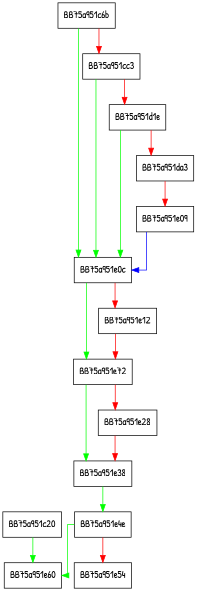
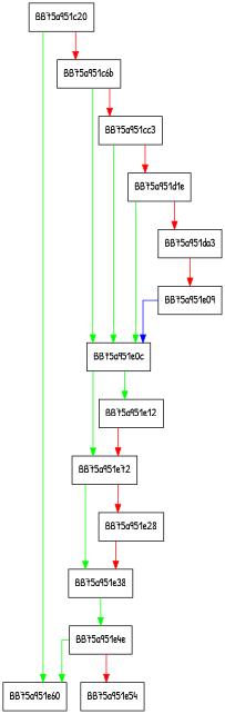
  digraph {
    fontname="Patrick Hand"
    splines=ortho
    node [fontname="Patrick Hand" shape=box]
    edge [color=red fontname="Patrick Hand"]
    BB75a951c20
    BB75a951e60
    BB75a951c6b
    BB75a951e0c
    BB75a951cc3
    n6 [label=BB75a951e72]
    BB75a951e12
    BB75a951d1e
    BB75a951e38
    BB75a951e28
    BB75a951da3
    BB75a951e09
    BB75a951e4e
    BB75a951e54
    BB75a951c20 -> BB75a951e60 [color=green]
+   BB75a951c20 -> BB75a951c6b
    BB75a951c6b -> BB75a951e0c [color=green]
    BB75a951c6b -> BB75a951cc3
    BB75a951e0c -> n6 [color=green]
-   BB75a951e0c -> BB75a951e12
+   BB75a951e0c -> BB75a951e12 [color=green]
    BB75a951cc3 -> BB75a951e0c [color=green]
    BB75a951cc3 -> BB75a951d1e
    n6 -> BB75a951e38 [color=green]
    n6 -> BB75a951e28
    BB75a951e12 -> n6
    BB75a951d1e -> BB75a951e0c [color=green]
    BB75a951d1e -> BB75a951da3
    BB75a951e38 -> BB75a951e4e [color=green]
    BB75a951e28 -> BB75a951e38
    BB75a951da3 -> BB75a951e09
    BB75a951e09 -> BB75a951e0c [color=blue]
    BB75a951e4e -> BB75a951e60 [color=green]
    BB75a951e4e -> BB75a951e54
  }
